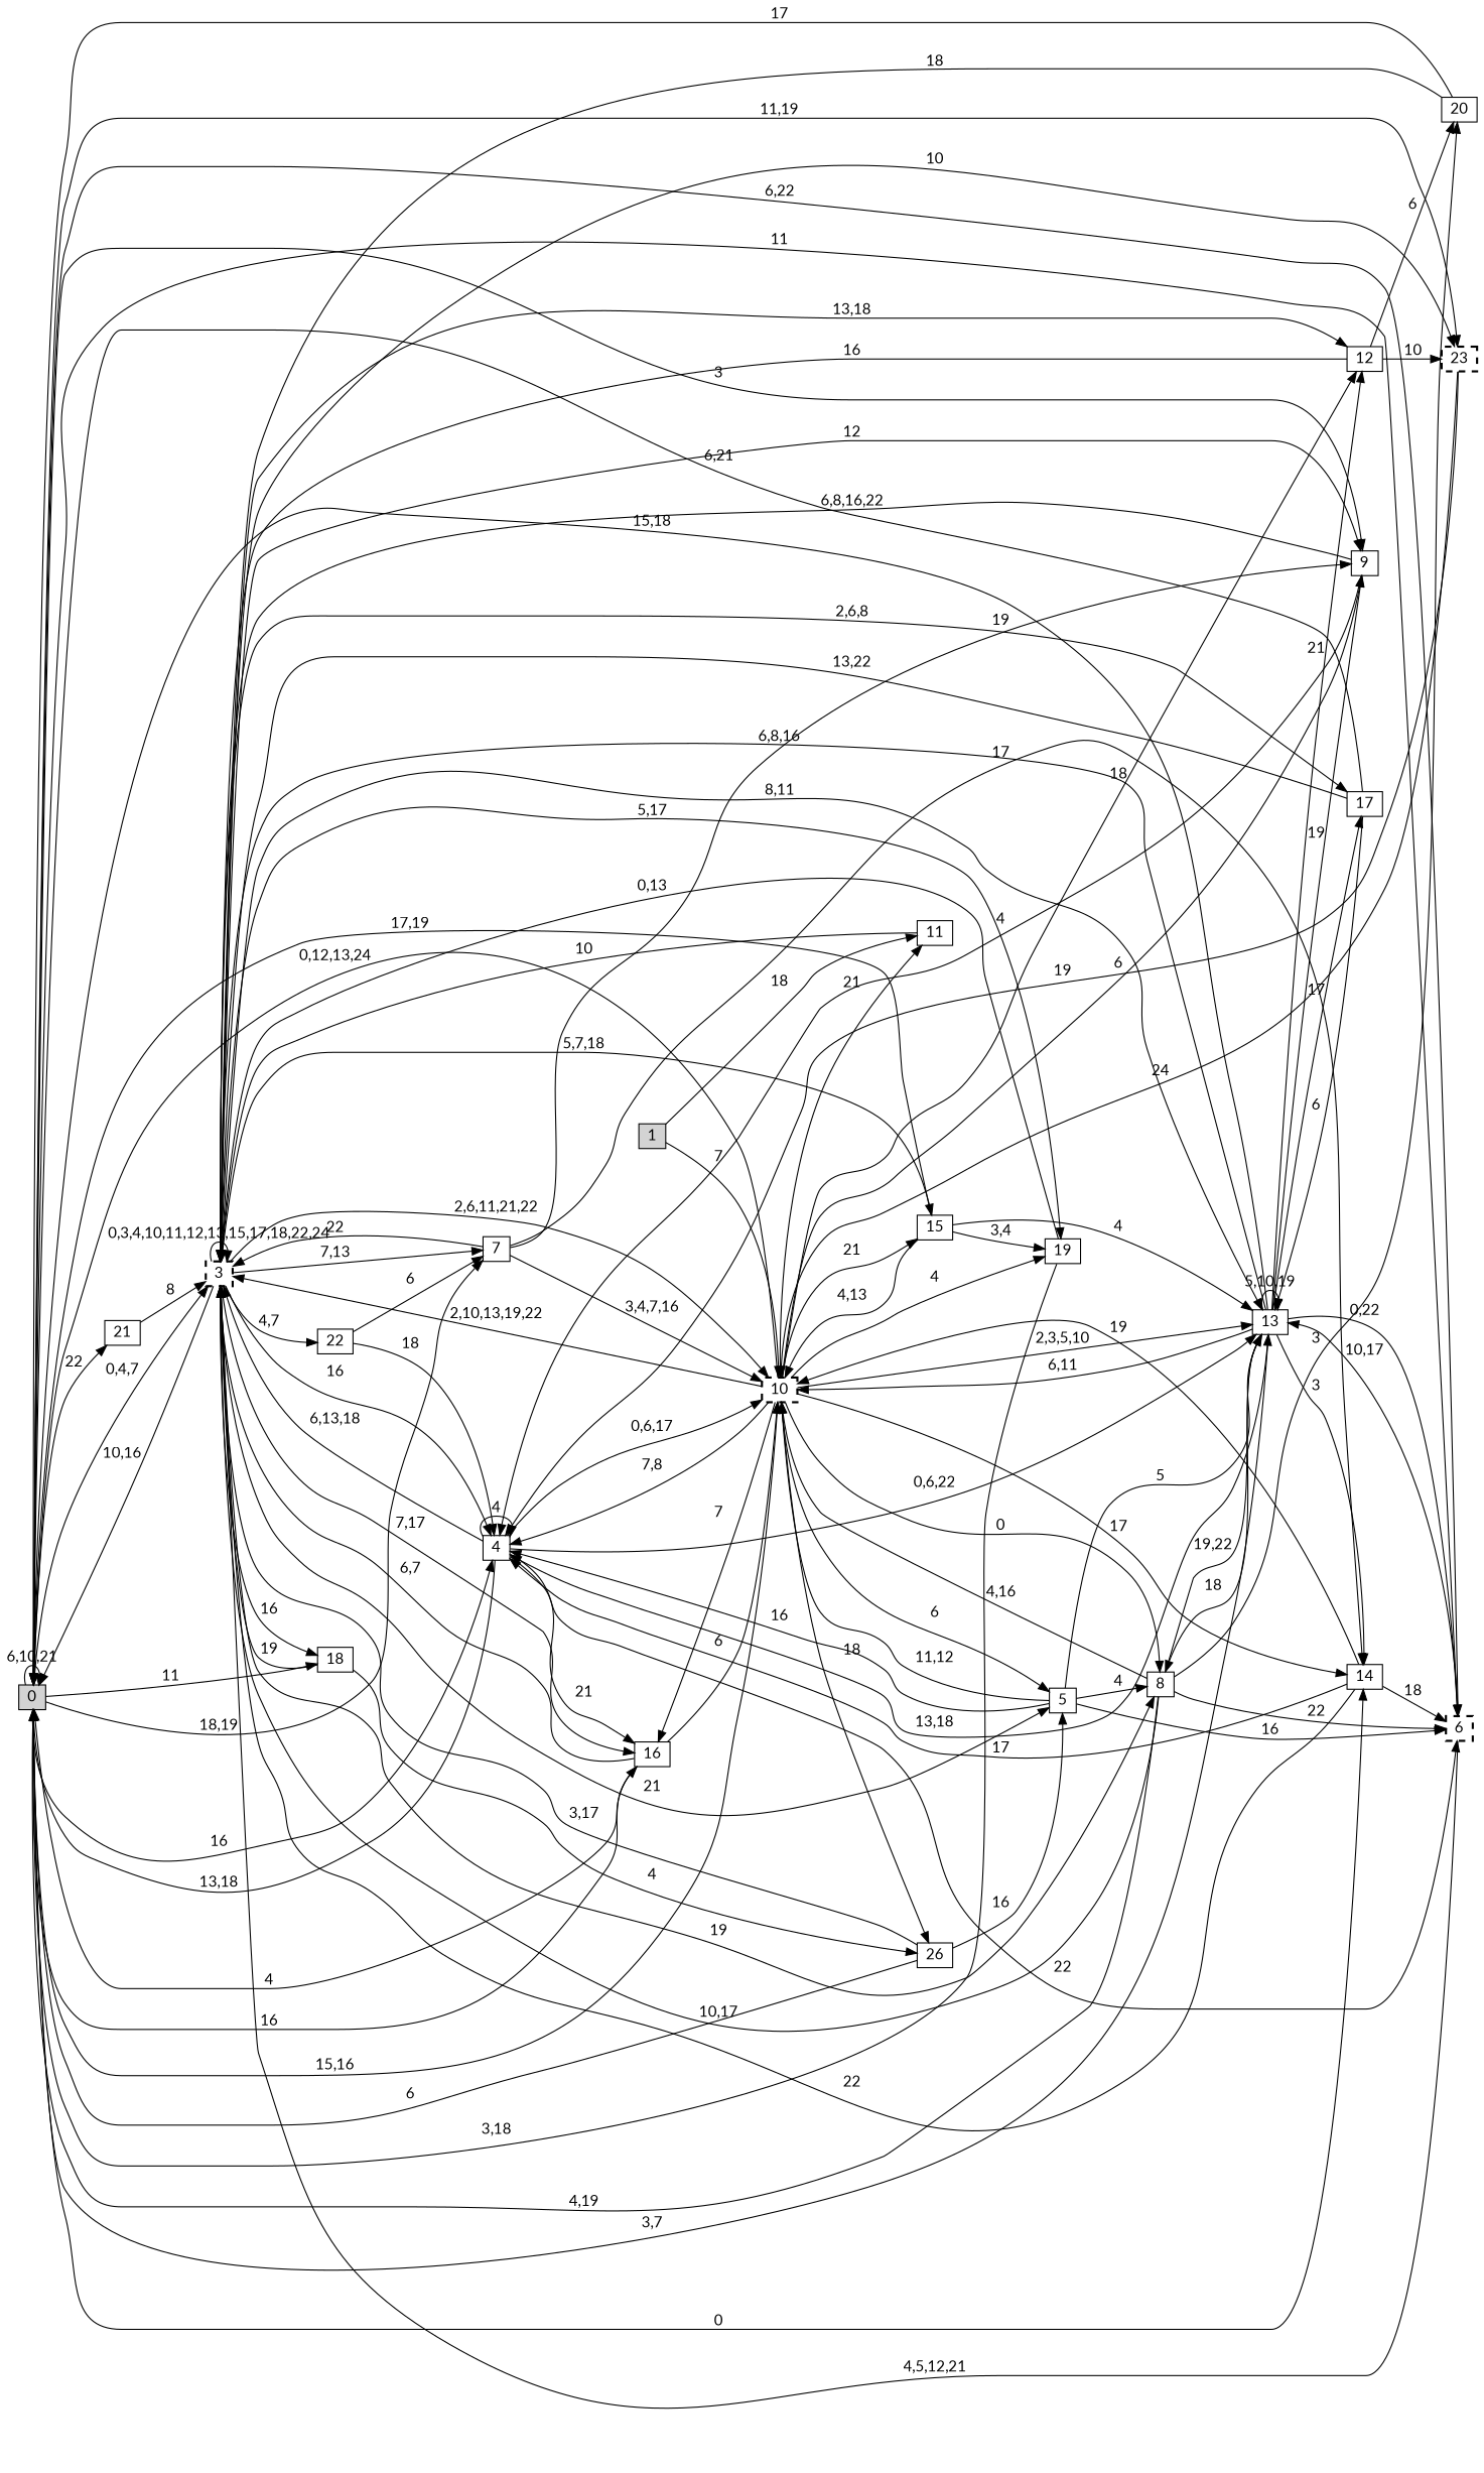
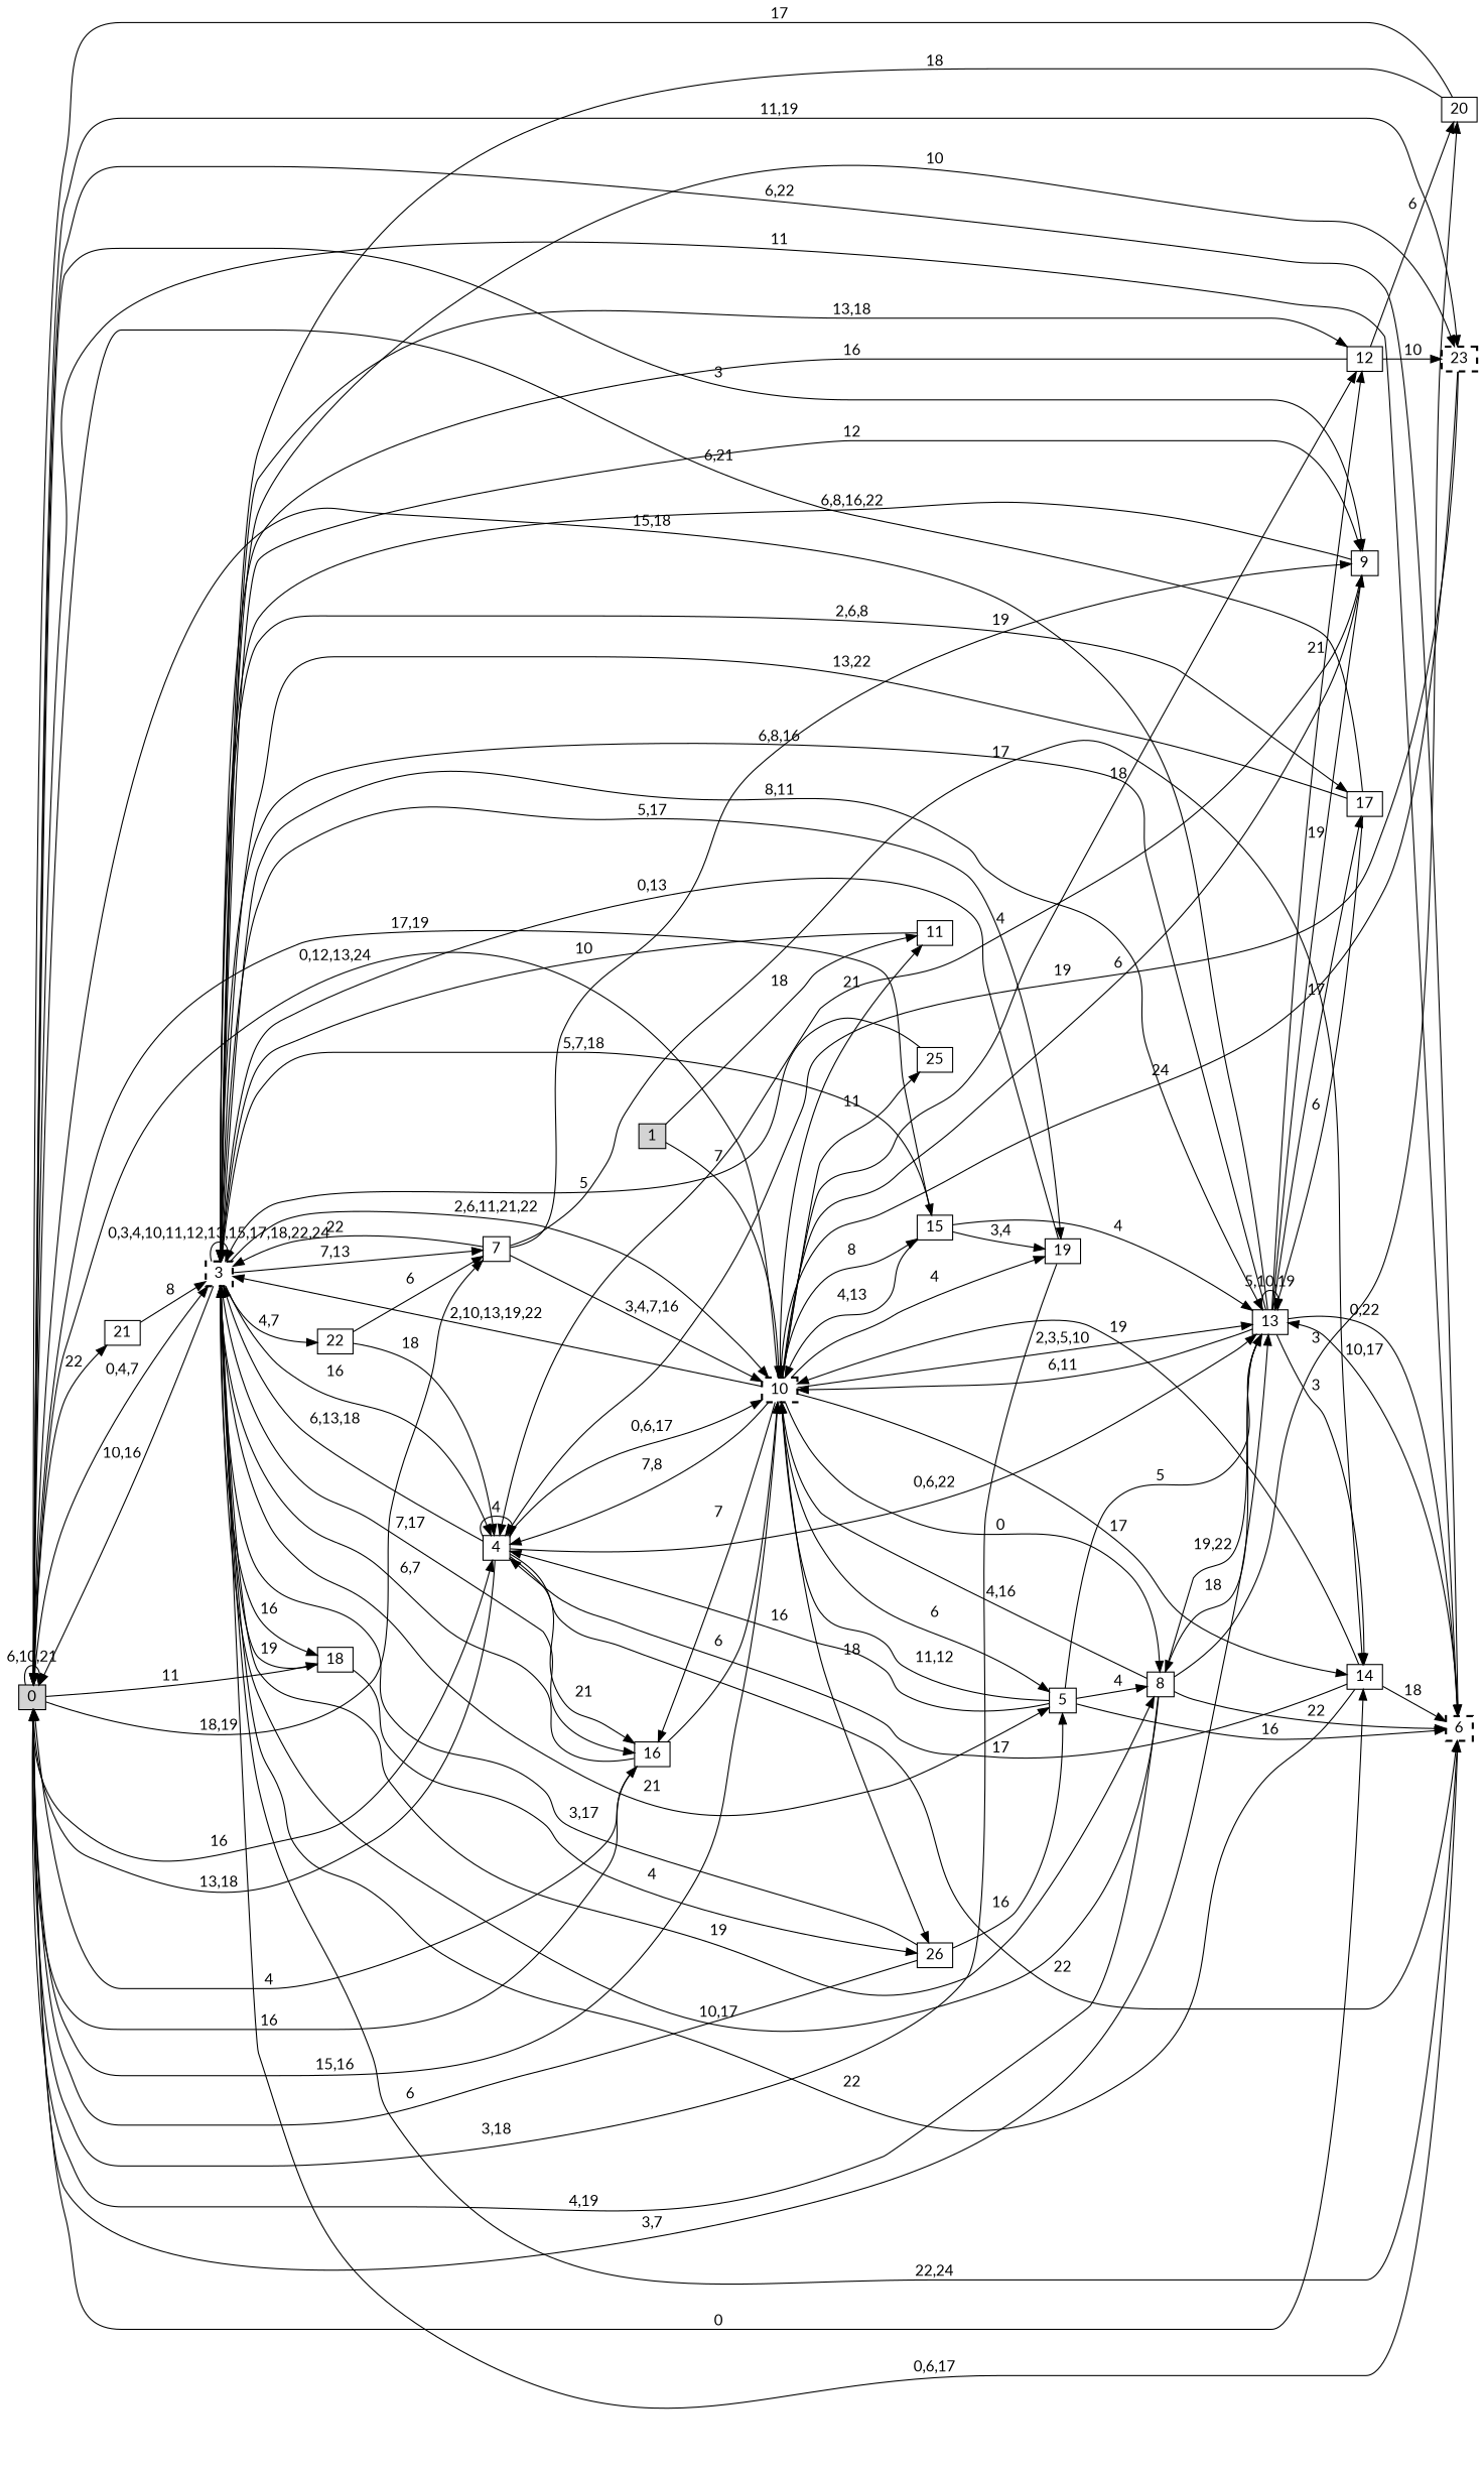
  digraph {
    fontname=Lato
    rankdir=LR
    node [fontname=Lato shape=box]
    edge [fontname=Lato]
    n1 [height=0.1 label=0 style=filled width=0.1]
    n2 [height=0.1 label=3 style="bold,dashed" width=0.1]
    n3 [height=0.1 label=4 width=0.1]
    n4 [height=0.1 label=6 style="bold,dashed" width=0.1]
    n5 [height=0.1 label=7 width=0.1]
    n6 [height=0.1 label=9 width=0.1]
    n7 [height=0.1 label=10 style="bold,dashed" width=0.1]
    n8 [height=0.1 label=13 width=0.1]
    n9 [height=0.1 label=14 width=0.1]
    n10 [height=0.1 label=16 width=0.1]
    n11 [height=0.1 label=18 width=0.1]
    n12 [height=0.1 label=21 width=0.1]
    n13 [height=0.1 label=23 style="bold,dashed" width=0.1]
    n14 [height=0.1 label=5 width=0.1]
    n15 [height=0.1 label=8 width=0.1]
    n16 [height=0.1 label=12 width=0.1]
    n17 [height=0.1 label=15 width=0.1]
    n18 [height=0.1 label=17 width=0.1]
    n19 [height=0.1 label=19 width=0.1]
    n20 [height=0.1 label=22 width=0.1]
    n21 [height=0.1 label=11 width=0.1]
    n22 [height=0.1 label=26 width=0.1]
+   n23 [height=0.1 label=25 width=0.1]
    n24 [height=0.1 label=1 style=filled width=0.1]
    n25 [height=0.1 label=20 width=0.1]
    n1 -> n1 [label="6,10,21"]
    n1 -> n2 [label="0,4,7"]
    n1 -> n3 [label=16]
    n1 -> n4 [label="6,22"]
    n1 -> n5 [label="18,19"]
    n1 -> n6 [label=3]
    n1 -> n7 [label="15,16"]
    n1 -> n8 [label="3,7"]
    n1 -> n9 [label=0]
    n1 -> n10 [label=16]
    n1 -> n11 [label=11]
    n1 -> n12 [label=22]
    n1 -> n13 [label="11,19"]
    n2 -> n1 [label="10,16"]
    n2 -> n2 [label="0,3,4,10,11,12,13,15,17,18,22,24"]
    n2 -> n3 [label=16]
+   n2 -> n4 [label="22,24"]
    n2 -> n5 [label="7,13"]
    n2 -> n6 [label=12]
    n2 -> n7 [label="2,6,11,21,22"]
    n2 -> n8 [label="8,11"]
    n2 -> n10 [label="7,17"]
    n2 -> n11 [label=16]
    n2 -> n13 [label=10]
    n2 -> n14 [label=21]
    n2 -> n15 [label=19]
    n2 -> n16 [label="13,18"]
    n2 -> n17 [label="5,7,18"]
    n2 -> n18 [label="2,6,8"]
    n2 -> n19 [label="5,17"]
    n2 -> n20 [label="4,7"]
    n3 -> n1 [label="13,18"]
    n3 -> n2 [label="6,13,18"]
    n3 -> n3 [label=4]
    n3 -> n4 [label=22]
    n3 -> n7 [label="0,6,17"]
    n3 -> n8 [label="0,6,22"]
    n3 -> n10 [label=21]
    n4 -> n1 [label=11]
-   n4 -> n2 [label="4,5,12,21"]
+   n4 -> n2 [label="0,6,17"]
    n4 -> n8 [label="10,17"]
    n5 -> n2 [label=22]
    n5 -> n6 [label=19]
    n5 -> n7 [label="3,4,7,16"]
    n5 -> n9 [label=17]
    n6 -> n2 [label="6,8,16,22"]
    n6 -> n3 [label=4]
    n7 -> n1 [label="0,12,13,24"]
    n7 -> n2 [label="2,10,13,19,22"]
    n7 -> n3 [label="7,8"]
    n7 -> n6 [label=6]
    n7 -> n8 [label="2,3,5,10"]
    n7 -> n9 [label=17]
    n7 -> n10 [label=7]
    n7 -> n14 [label=6]
    n7 -> n15 [label=0]
    n7 -> n16 [label=18]
-   n7 -> n17 [label=21]
+   n7 -> n17 [label=8]
    n7 -> n19 [label=4]
    n7 -> n21 [label=21]
    n7 -> n22 [label=18]
+   n7 -> n23 [label=11]
    n8 -> n1 [label="15,18"]
    n8 -> n2 [label="6,8,16"]
-   n8 -> n3 [label="13,18"]
    n8 -> n4 [label="0,22"]
    n8 -> n6 [label=19]
    n8 -> n7 [label="6,11"]
    n8 -> n8 [label="5,10,19"]
    n8 -> n9 [label=3]
    n8 -> n15 [label=18]
    n8 -> n16 [label=21]
    n8 -> n18 [label=17]
    n9 -> n2 [label=22]
    n9 -> n3 [label=17]
    n9 -> n4 [label=18]
    n9 -> n7 [label=19]
    n10 -> n1 [label=4]
    n10 -> n2 [label="6,7"]
    n10 -> n7 [label=6]
    n11 -> n2 [label=19]
    n11 -> n22 [label=4]
    n12 -> n2 [label=8]
    n13 -> n3 [label=19]
    n13 -> n7 [label=24]
    n14 -> n3 [label=16]
    n14 -> n4 [label=16]
    n14 -> n7 [label="11,12"]
    n14 -> n8 [label=5]
    n14 -> n15 [label=4]
    n15 -> n1 [label="4,19"]
    n15 -> n2 [label="10,17"]
    n15 -> n4 [label=22]
    n15 -> n7 [label="4,16"]
    n15 -> n8 [label="19,22"]
    n15 -> n25 [label=3]
    n16 -> n2 [label=16]
    n16 -> n13 [label=10]
    n16 -> n25 [label=6]
    n17 -> n1 [label="17,19"]
    n17 -> n7 [label="4,13"]
    n17 -> n8 [label=4]
    n17 -> n19 [label="3,4"]
    n18 -> n1 [label="6,21"]
    n18 -> n2 [label="13,22"]
    n18 -> n8 [label=6]
    n19 -> n1 [label="3,18"]
    n19 -> n2 [label="0,13"]
    n20 -> n3 [label=18]
    n20 -> n5 [label=6]
    n21 -> n2 [label=10]
    n22 -> n1 [label=6]
    n22 -> n2 [label="3,17"]
    n22 -> n14 [label=16]
+   n23 -> n2 [label=5]
    n24 -> n7 [label=7]
    n24 -> n21 [label=18]
    n25 -> n1 [label=17]
    n25 -> n2 [label=18]
  }
